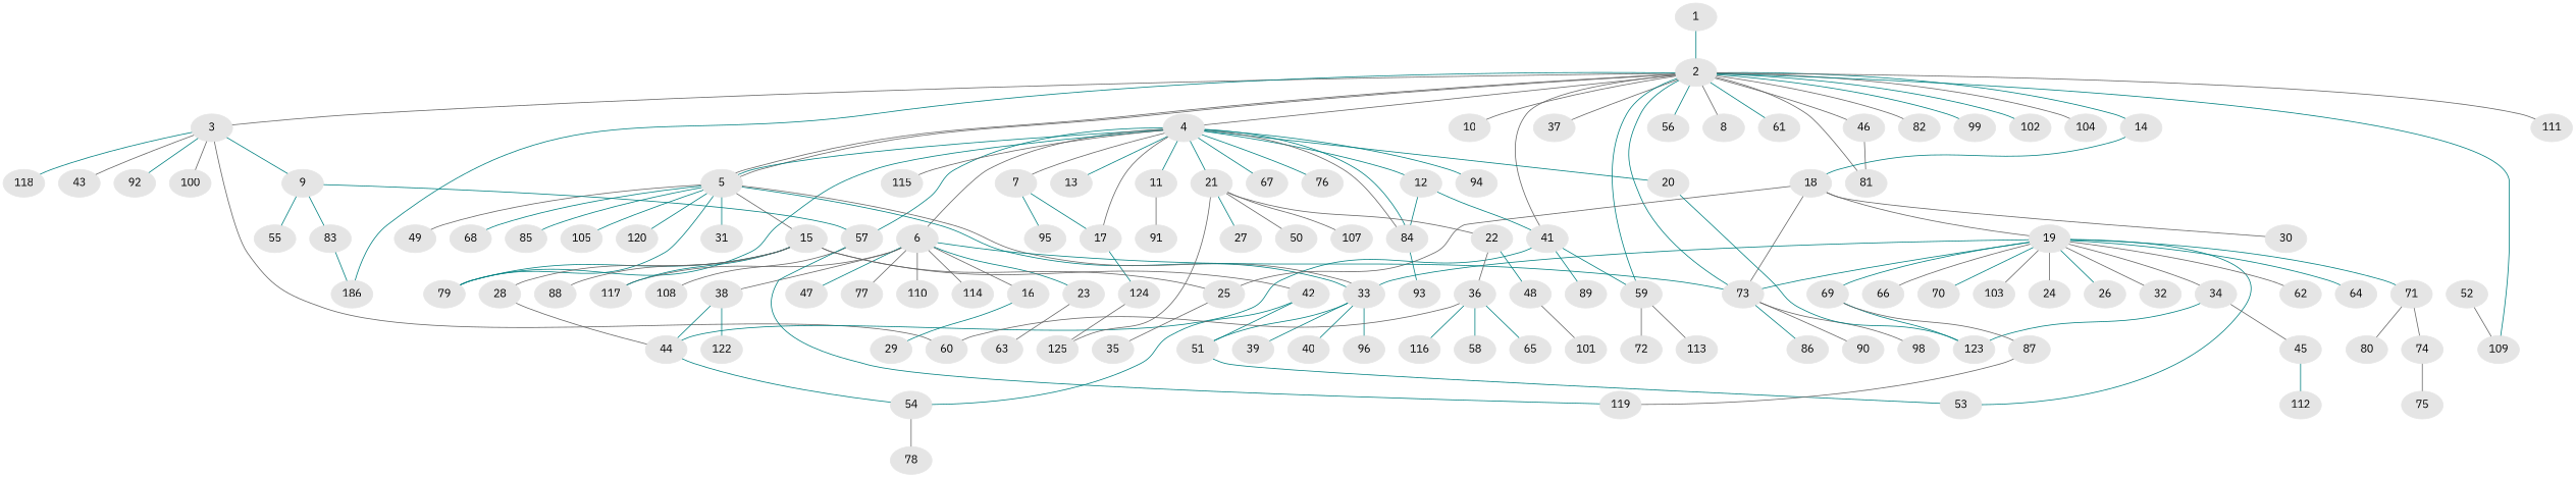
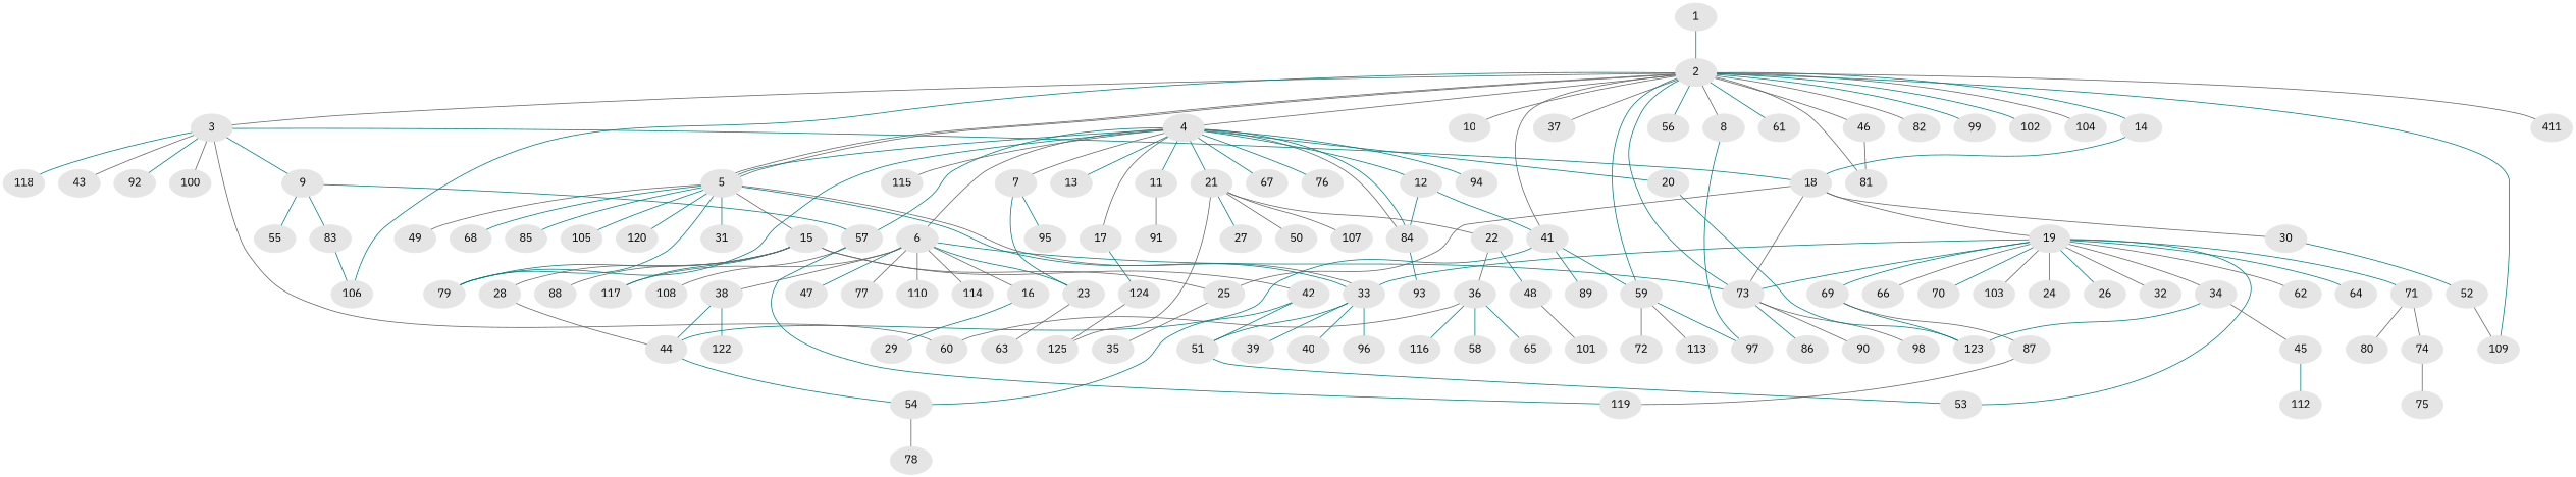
  graph {
    fontname="IBM Plex Sans"
    node [color=gray90 fontname="IBM Plex Sans" style=filled]
    edge [color=teal fontname="IBM Plex Sans"]
    1
    2
    3
    4
    5
    8
    10
    14
    37
    41
    46
    56
    59
    61
    73
    81
    82
    99
    102
    104
-   106 [label=186]
+   106
    109
-   111
+   111 [label=411]
    9
    18
    43
    60
    92
    100
    118
    6
    7
    11
    12
    13
    17
    20
    21
    57
    67
    76
    79
    84
    94
    115
    15
    31
    33
    49
    68
    85
    105
    120
+   97
    44
    89
    72
    113
    86
    90
    98
    55
    83
    25
    19
    30
    16
    23
    38
    47
    77
    110
    114
    117
    95
    91
    124
    123
    22
    27
    50
    107
    125
    108
    119
    93
    28
    42
    88
    39
    40
    51
    96
    29
    63
    122
    35
    54
    24
    26
    32
    34
    53
    62
    64
    66
    69
    70
    71
    103
    52
    45
    87
    74
    80
    36
    48
    58
    65
    116
    101
    112
    78
    75
    1 -- 2
    2 -- 3 [color=gray40]
    2 -- 4 [color=gray40]
    2 -- 5 [color=gray40]
    2 -- 5 [color=gray40]
    2 -- 8 [color=gray40]
    2 -- 10 [color=gray40]
    2 -- 14
    2 -- 37 [color=gray40]
    2 -- 41 [color=gray40]
    2 -- 46 [color=gray40]
    2 -- 56
    2 -- 59
    2 -- 61
    2 -- 73
    2 -- 81 [color=gray40]
    2 -- 82 [color=gray40]
    2 -- 99
    2 -- 102
    2 -- 104 [color=gray40]
    2 -- 106
    2 -- 109
    2 -- 111 [color=gray40]
    3 -- 9
+   3 -- 18
    3 -- 43 [color=gray40]
    3 -- 60 [color=gray40]
    3 -- 92
    3 -- 100 [color=gray40]
    3 -- 118
    4 -- 5
    4 -- 6 [color=gray40]
    4 -- 7 [color=gray40]
    4 -- 11
    4 -- 12
    4 -- 13
    4 -- 17 [color=gray40]
    4 -- 20
    4 -- 21
    4 -- 57
    4 -- 67
    4 -- 76
    4 -- 79
    4 -- 84 [color=gray40]
    4 -- 84
    4 -- 94
    4 -- 115 [color=gray40]
    5 -- 79
    5 -- 15 [color=gray40]
    5 -- 31
    5 -- 33
    5 -- 33 [color=gray40]
    5 -- 49 [color=gray40]
    5 -- 68
    5 -- 85
    5 -- 105
    5 -- 120
+   8 -- 97
    14 -- 18
    41 -- 59
    41 -- 44
    41 -- 89
    46 -- 81 [color=gray40]
+   59 -- 97
    59 -- 72 [color=gray40]
    59 -- 113 [color=gray40]
    73 -- 86
    73 -- 90 [color=gray40]
    73 -- 98 [color=gray40]
    9 -- 57
    9 -- 55
    9 -- 83
    18 -- 73 [color=gray40]
    18 -- 25 [color=gray40]
    18 -- 19 [color=gray40]
    18 -- 30 [color=gray40]
    6 -- 73
    6 -- 16 [color=gray40]
    6 -- 23
    6 -- 38 [color=gray40]
    6 -- 47
    6 -- 77 [color=gray40]
    6 -- 110 [color=gray40]
    6 -- 114 [color=gray40]
    6 -- 117 [color=gray40]
-   7 -- 17
+   7 -- 23
    7 -- 95
    11 -- 91 [color=gray40]
    12 -- 41
    12 -- 84
    17 -- 124
    20 -- 123
    21 -- 22 [color=gray40]
    21 -- 27
    21 -- 50 [color=gray40]
    21 -- 107 [color=gray40]
    21 -- 125 [color=gray40]
    57 -- 108 [color=gray40]
    57 -- 119
    84 -- 93
    15 -- 79
    15 -- 25 [color=gray40]
    15 -- 117
    15 -- 28 [color=gray40]
    15 -- 42 [color=gray40]
    15 -- 88 [color=gray40]
    33 -- 39
    33 -- 40
    33 -- 51
    33 -- 96
    44 -- 54
    83 -- 106
    25 -- 35 [color=gray40]
    19 -- 73
    19 -- 33
    19 -- 24 [color=gray40]
    19 -- 26
    19 -- 32 [color=gray40]
    19 -- 34 [color=gray40]
    19 -- 53
    19 -- 62 [color=gray40]
    19 -- 64
    19 -- 66 [color=gray40]
    19 -- 69
    19 -- 70
    19 -- 71
    19 -- 103 [color=gray40]
+   30 -- 52
    16 -- 29
    23 -- 63 [color=gray40]
    38 -- 44
    38 -- 122
    124 -- 125 [color=gray40]
    22 -- 36 [color=gray40]
    22 -- 48
    28 -- 44 [color=gray40]
    42 -- 51
    42 -- 54
    51 -- 53
    54 -- 78 [color=gray40]
    34 -- 123
    34 -- 45 [color=gray40]
    69 -- 123
    69 -- 87 [color=gray40]
    71 -- 74 [color=gray40]
    71 -- 80 [color=gray40]
    52 -- 109 [color=gray40]
    45 -- 112
    87 -- 119 [color=gray40]
    74 -- 75 [color=gray40]
    36 -- 60 [color=gray40]
    36 -- 58
    36 -- 65
    36 -- 116
    48 -- 101 [color=gray40]
  }
